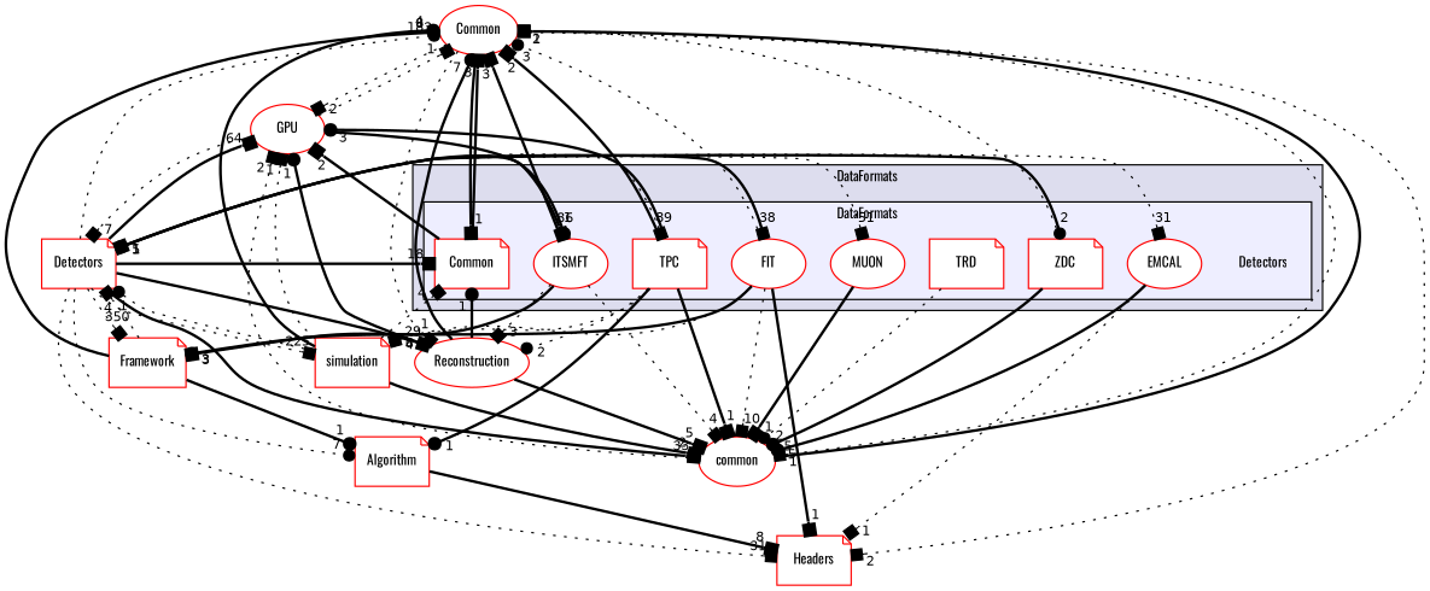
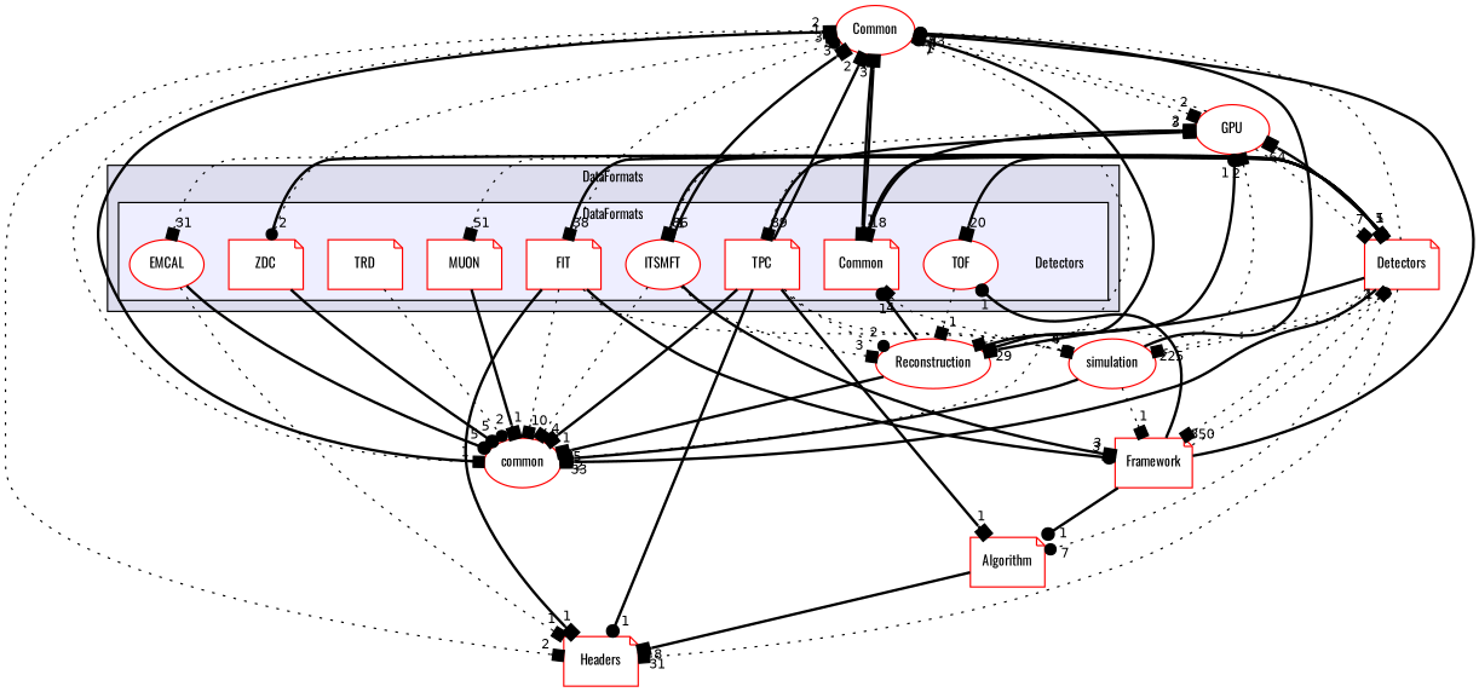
  digraph {
    compound=true
    fontname=Oswald
    node [fontname=Oswald fontsize=10 shape=note color=red]
    edge [arrowhead=box fontname=Oswald headlabel=1 labeldistance=1.5 labelfontname=Helvetica labelfontsize=10 style=bold]
    n1 [label=Detectors shape=plaintext color=""]
    n2 [fillcolor=white label=Common style=filled]
    n3 [fillcolor=white label=EMCAL shape=ellipse style=filled]
-   n4 [fillcolor=white label=FIT shape=ellipse style=filled]
+   n4 [fillcolor=white label=FIT style=filled]
    n5 [fillcolor=white label=ITSMFT shape=ellipse style=filled]
-   n6 [fillcolor=white label=MUON shape=ellipse style=filled]
+   n6 [fillcolor=white label=MUON style=filled]
+   n7 [fillcolor=white label=TOF shape=ellipse style=filled]
    n8 [fillcolor=white label=TPC style=filled]
    n9 [fillcolor=white label=TRD style=filled]
    n10 [fillcolor=white label=ZDC style=filled]
    n11 [label=Common shape=ellipse]
    n12 [label=GPU shape=ellipse]
    n13 [label=Headers]
    n14 [label=common shape=ellipse]
    n15 [label=Detectors]
-   n16 [label=simulation]
+   n16 [label=simulation shape=ellipse]
    n17 [label=Framework]
    n18 [label=Reconstruction shape=ellipse]
    n19 [label=Algorithm]
    subgraph cluster_1 {
      bgcolor="#ddddee"
      fontsize=10
      label=DataFormats
      pencolor=black
      subgraph cluster_2 {
        bgcolor="#eeeeff"
        fontsize=10
        label=DataFormats
        pencolor=black
        n1
        n2
        n3
        n4
        n5
        n6
+       n7
        n8
        n9
        n10
      }
    }
    n2 -> n11 [headlabel=3]
    n2 -> n12 [headlabel=2]
    n3 -> n13 [style=dotted]
    n3 -> n14 [arrowhead=dot headlabel=5]
    n4 -> n11 [arrowhead=dot headlabel=3 style=dotted]
    n4 -> n13
    n4 -> n14 [headlabel=10 style=dotted]
    n4 -> n15
    n4 -> n16 [arrowhead=dot headlabel=6 style=dotted]
    n4 -> n17 [arrowhead=dot headlabel=3]
    n5 -> n11 [headlabel=3]
    n5 -> n14 [headlabel=4 style=dotted]
    n5 -> n15 [style=dotted]
    n5 -> n17 [headlabel=3]
    n5 -> n18 [headlabel=3 style=dotted]
    n6 -> n14
+   n7 -> n18 [style=dotted]
    n8 -> n11 [headlabel=2]
-   n8 -> n12 [arrowhead=dot headlabel=3]
+   n8 -> n12 [headlabel=3]
+   n8 -> n13 [arrowhead=dot]
    n8 -> n14
    n8 -> n16 [headlabel=4 style=dotted]
    n8 -> n18 [arrowhead=dot headlabel=2 style=dotted]
-   n8 -> n19 [arrowhead=dot]
+   n8 -> n19
    n9 -> n14 [arrowhead=dot headlabel=2 style=dotted]
    n10 -> n11 [style=dotted]
    n10 -> n14 [arrowhead=dot headlabel=5]
    n10 -> n15 [arrowhead=dot headlabel=5]
    n11 -> n2
    n11 -> n12 [headlabel=2 style=dotted]
    n11 -> n13 [headlabel=2 style=dotted]
    n11 -> n14 [style=dotted]
    n11 -> n18 [style=dotted]
-   n12 -> n5 [arrowhead=dot]
+   n12 -> n5 [arrowhead=dot style=dotted]
    n12 -> n11 [style=dotted]
    n12 -> n15 [headlabel=7 style=dotted]
    n14 -> n11 [headlabel=2]
    n14 -> n12 [headlabel=2 style=dotted]
    n15 -> n2 [headlabel=18]
    n15 -> n3 [headlabel=31 style=dotted]
    n15 -> n4 [headlabel=38 style=dotted]
    n15 -> n5 [headlabel=86]
    n15 -> n6 [headlabel=51 style=dotted]
+   n15 -> n7 [headlabel=20]
    n15 -> n8 [headlabel=89 style=dotted]
    n15 -> n10 [arrowhead=dot headlabel=2 style=dotted]
    n15 -> n11 [arrowhead=dot headlabel=183 style=dotted]
    n15 -> n12 [headlabel=64]
    n15 -> n13 [headlabel=31 style=dotted]
    n15 -> n14 [headlabel=33]
    n15 -> n16 [headlabel=225 style=dotted]
    n15 -> n17 [headlabel=350 style=dotted]
    n15 -> n18 [headlabel=29]
    n15 -> n19 [arrowhead=dot headlabel=7 style=dotted]
    n16 -> n2 [headlabel=4 style=dotted]
    n16 -> n11 [arrowhead=dot headlabel=4]
-   n16 -> n12 [style=dotted]
+   n16 -> n17 [style=dotted]
    n16 -> n14 [headlabel=2]
    n16 -> n15 [arrowhead=dot style=dotted]
+   n17 -> n7 [arrowhead=dot]
    n17 -> n11 [arrowhead=dot headlabel=8]
    n17 -> n15 [headlabel=4 style=dotted]
    n17 -> n19 [arrowhead=dot]
    n18 -> n2 [arrowhead=dot]
    n18 -> n11 [arrowhead=dot headlabel=7]
    n18 -> n12 [arrowhead=dot]
    n18 -> n14 [headlabel=5]
    n19 -> n13 [headlabel=8]
  }
